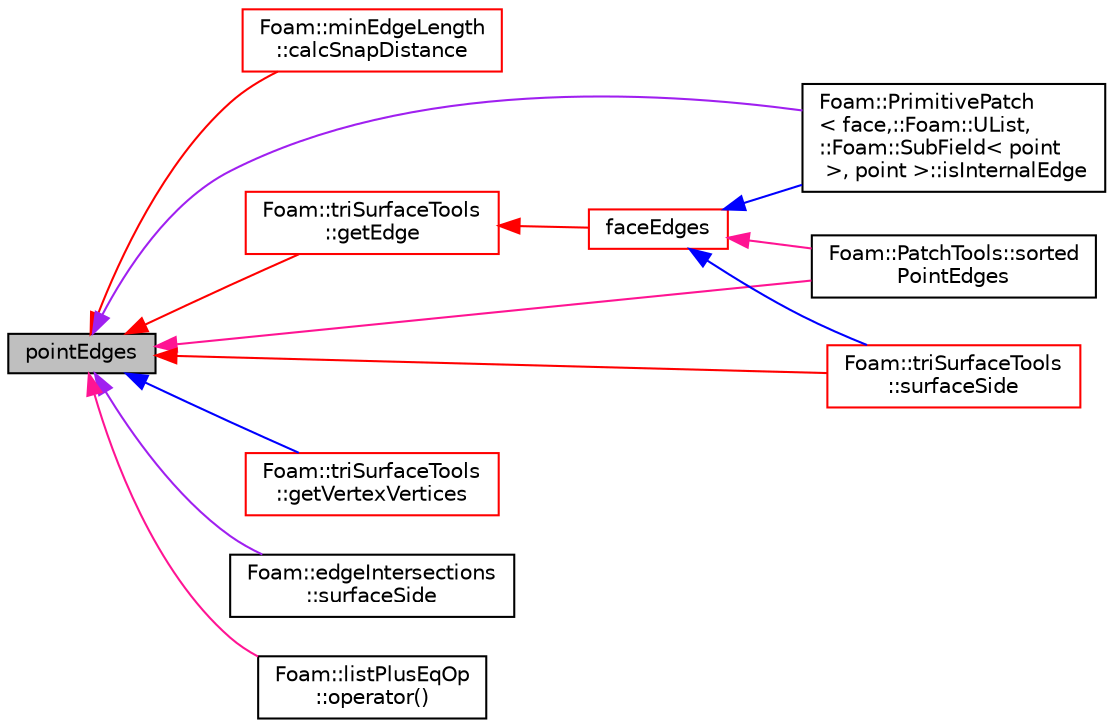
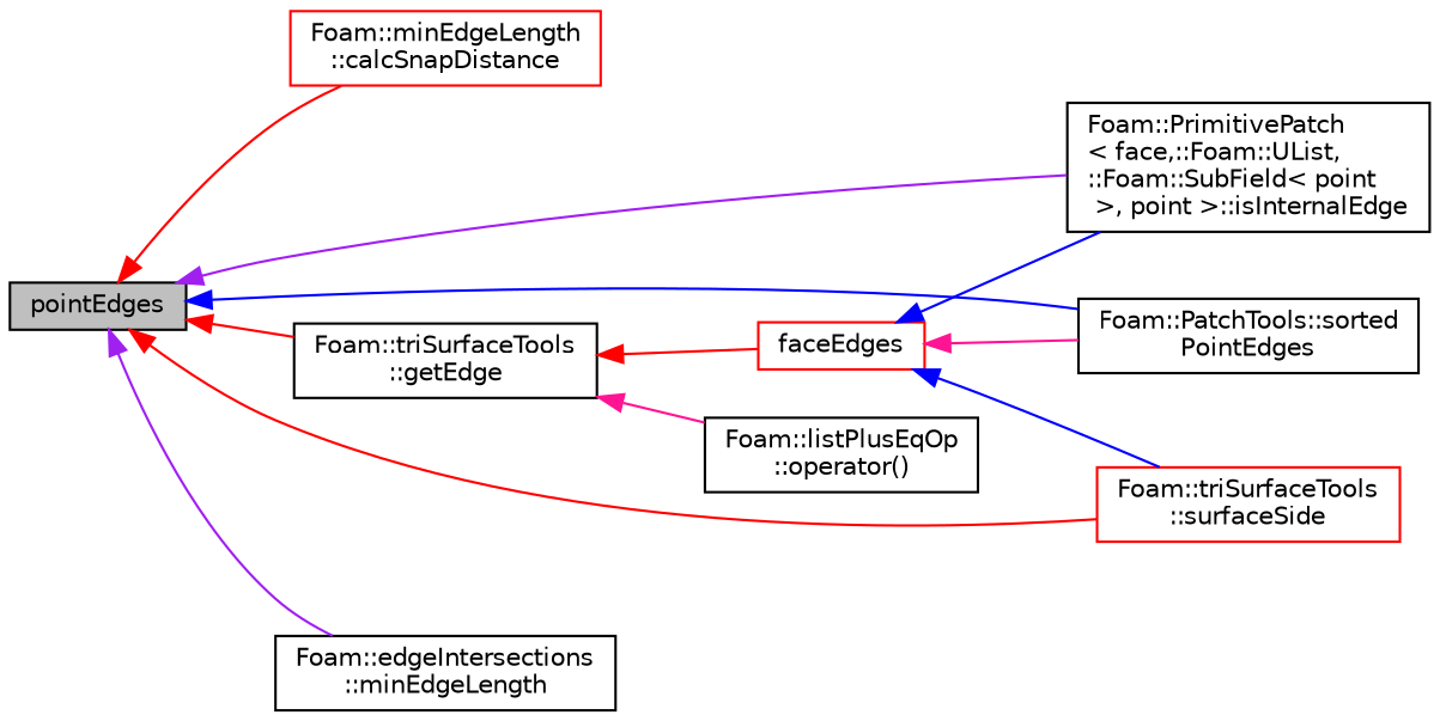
  digraph {
    rankdir=LR
    node [color=black fontname=Helvetica fontsize=10 shape=record]
    edge [color=red dir=back fontname=Helvetica fontsize=10 labelfontname=Helvetica labelfontsize=10 style=solid]
    n1 [fillcolor=grey75 fontcolor=black height=0.2 label=pointEdges style=filled width=0.4]
    n2 [color=red height=0.2 label="Foam::minEdgeLength\l::calcSnapDistance" width=0.4]
    n3 [height=0.2 label="Foam::PrimitivePatch\l\< face,::Foam::UList,\l::Foam::SubField\< point\l \>, point \>::isInternalEdge" width=0.4]
    n4 [height=0.2 label="Foam::PatchTools::sorted\lPointEdges" width=0.4]
    n5 [color=red height=0.2 label="Foam::triSurfaceTools\l::surfaceSide" width=0.4]
-   n6 [color=red height=0.2 label="Foam::triSurfaceTools\l::getEdge" width=0.4]
-   n7 [color=red height=0.2 label="Foam::triSurfaceTools\l::getVertexVertices" width=0.4]
-   n8 [height=0.2 label="Foam::edgeIntersections\l::surfaceSide" width=0.4]
+   n6 [height=0.2 label="Foam::triSurfaceTools\l::getEdge" width=0.4]
+   n8 [height=0.2 label="Foam::edgeIntersections\l::minEdgeLength" width=0.4]
    n9 [height=0.2 label="Foam::listPlusEqOp\l::operator()" width=0.4]
    n10 [color=red height=0.2 label=faceEdges width=0.4]
    n1 -> n2
    n1 -> n3 [color=purple]
-   n1 -> n4 [color=deeppink]
+   n1 -> n4 [color=blue]
    n1 -> n5
    n1 -> n6
-   n1 -> n7 [color=blue]
    n1 -> n8 [color=purple]
-   n1 -> n9 [color=deeppink]
+   n6 -> n9 [color=deeppink]
    n6 -> n10
    n10 -> n3 [color=blue]
    n10 -> n4 [color=deeppink]
    n10 -> n5 [color=blue]
  }
